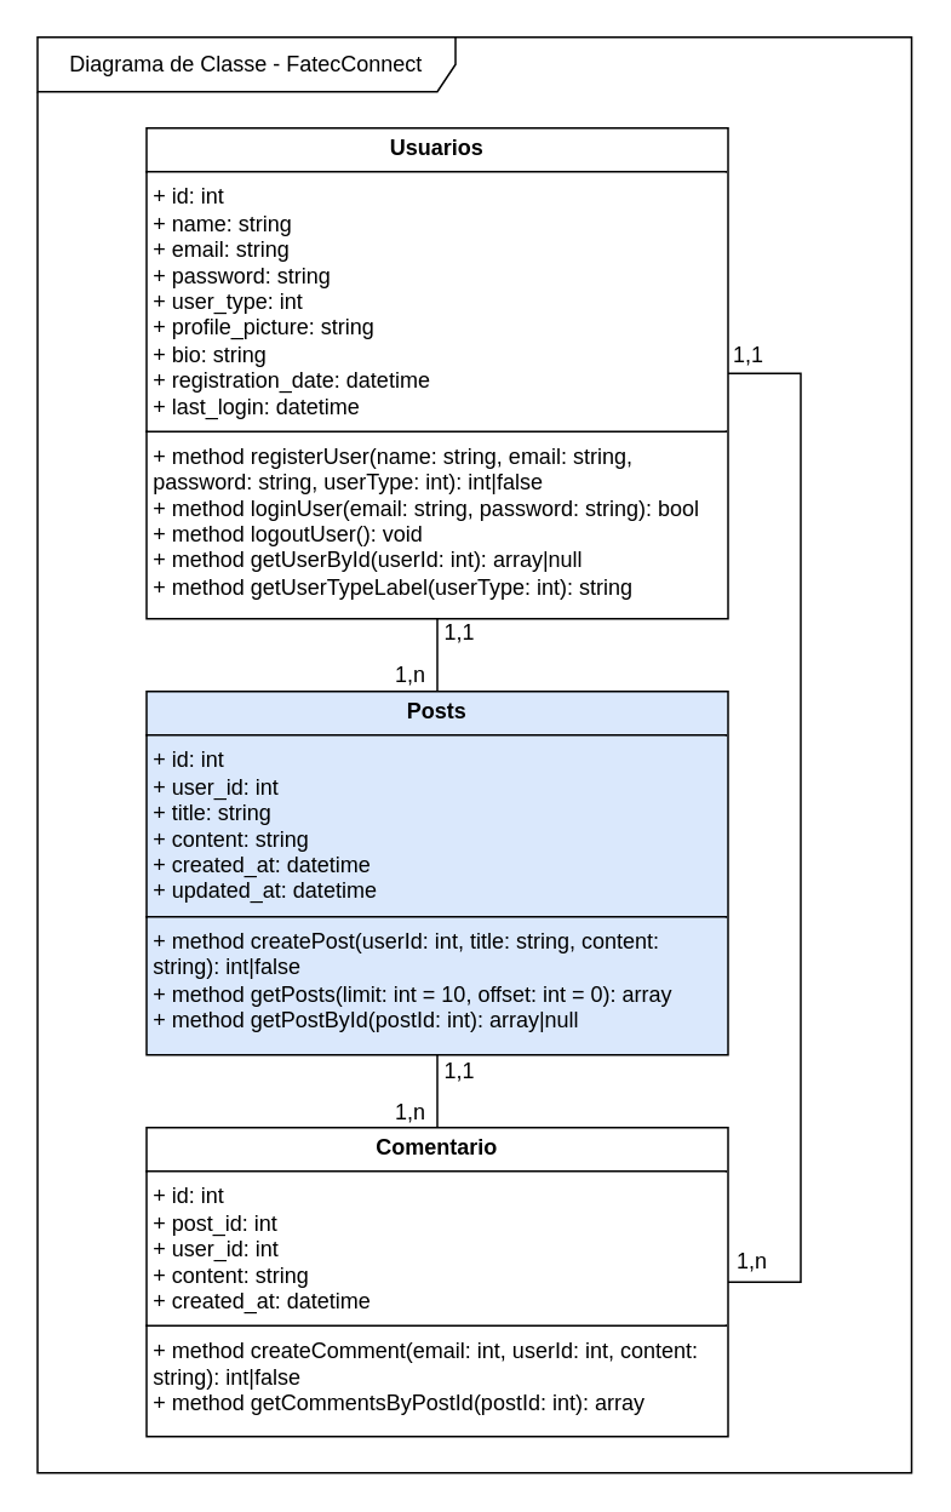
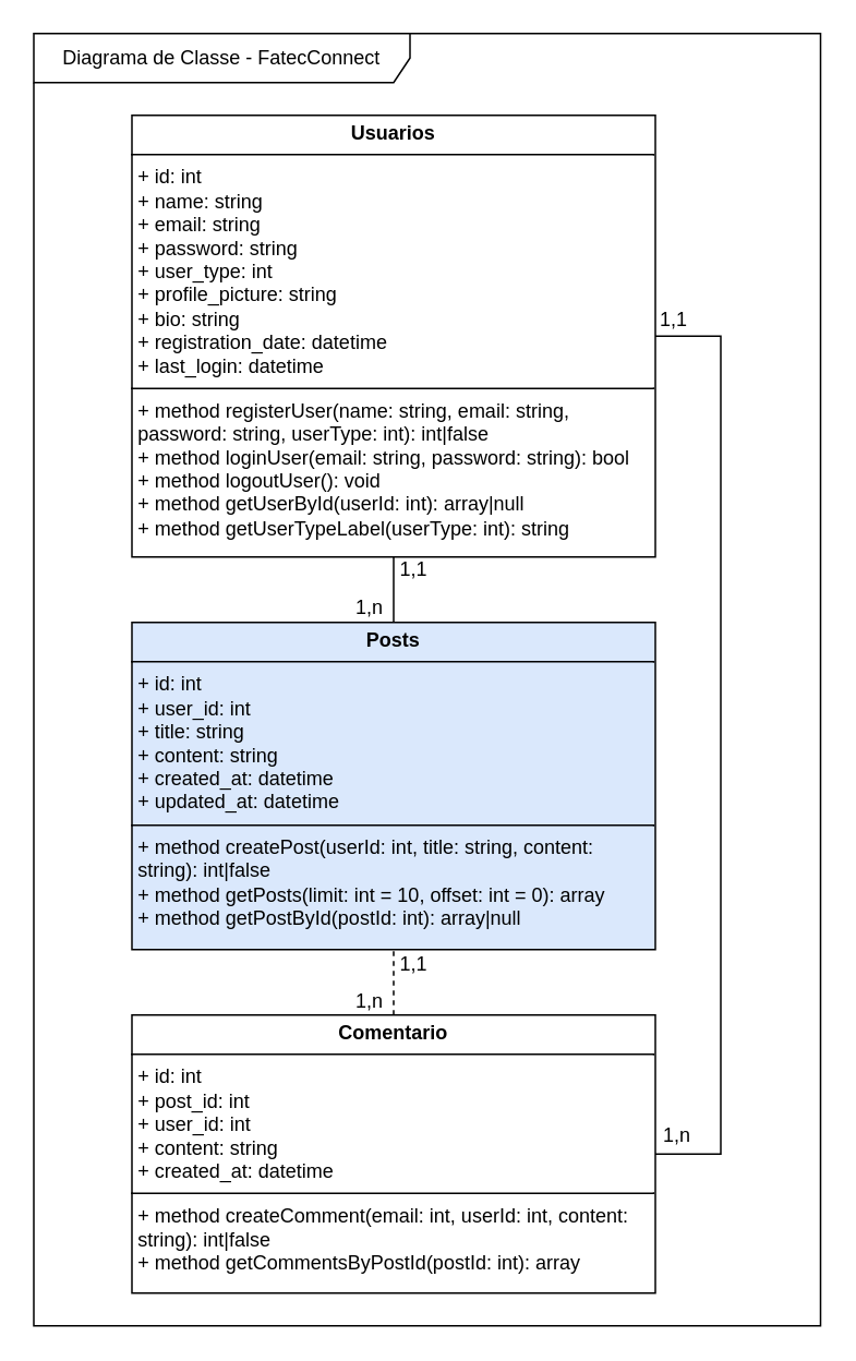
  <mxCell id="0" />
  <mxCell id="1" parent="0" />
  <mxCell id="2" value="Diagrama de Classe - FatecConnect" style="shape=umlFrame;whiteSpace=wrap;html=1;pointerEvents=0;width=230;height=30;" vertex="1" parent="1"><mxGeometry x="20" y="20" width="481" height="790" as="geometry" /></mxCell>
  <mxCell id="3" value="&lt;p style=&quot;margin:0px;margin-top:4px;text-align:center;&quot;&gt;&lt;b&gt;Usuarios&lt;/b&gt;&lt;/p&gt;&lt;hr size=&quot;1&quot; style=&quot;border-style:solid;&quot;&gt;&lt;p style=&quot;margin:0px;margin-left:4px;&quot;&gt;+ id: int&lt;/p&gt;&lt;p style=&quot;margin:0px;margin-left:4px;&quot;&gt;+ name: string&lt;/p&gt;&lt;p style=&quot;margin:0px;margin-left:4px;&quot;&gt;+ email: string&lt;/p&gt;&lt;p style=&quot;margin:0px;margin-left:4px;&quot;&gt;+ password: string&lt;/p&gt;&lt;p style=&quot;margin:0px;margin-left:4px;&quot;&gt;+ user_type: int&lt;/p&gt;&lt;p style=&quot;margin:0px;margin-left:4px;&quot;&gt;+ profile_picture: string&lt;/p&gt;&lt;p style=&quot;margin:0px;margin-left:4px;&quot;&gt;+ bio: string&lt;/p&gt;&lt;p style=&quot;margin:0px;margin-left:4px;&quot;&gt;+ registration_date: datetime&lt;/p&gt;&lt;p style=&quot;margin:0px;margin-left:4px;&quot;&gt;+ last_login: datetime&lt;/p&gt;&lt;hr size=&quot;1&quot; style=&quot;border-style:solid;&quot;&gt;&lt;p style=&quot;margin:0px;margin-left:4px;&quot;&gt;+ method registerUser(name: string, email: string, password: string, userType: int): int|false&lt;/p&gt;&lt;p style=&quot;margin:0px;margin-left:4px;&quot;&gt;+ method loginUser(email: string, password: string): bool&lt;/p&gt;&lt;p style=&quot;margin:0px;margin-left:4px;&quot;&gt;+ method logoutUser(): void&lt;/p&gt;&lt;p style=&quot;margin:0px;margin-left:4px;&quot;&gt;+ method getUserById(userId: int): array|null&lt;/p&gt;&lt;p style=&quot;margin:0px;margin-left:4px;&quot;&gt;+ method getUserTypeLabel(userType: int): string&lt;/p&gt;" style="verticalAlign=top;align=left;overflow=fill;html=1;whiteSpace=wrap;" vertex="1" parent="1"><mxGeometry x="80" y="70" width="320" height="270" as="geometry" /></mxCell>
  <mxCell id="4" value="" style="edgeStyle=orthogonalEdgeStyle;rounded=0;orthogonalLoop=1;jettySize=auto;html=1;endArrow=none;startFill=0;" edge="1" parent="1" source="5" target="3"><mxGeometry relative="1" as="geometry" /></mxCell>
  <mxCell id="5" value="&lt;p style=&quot;margin:0px;margin-top:4px;text-align:center;&quot;&gt;&lt;b&gt;Posts&lt;/b&gt;&lt;/p&gt;&lt;hr size=&quot;1&quot; style=&quot;border-style:solid;&quot;&gt;&lt;p style=&quot;margin:0px;margin-left:4px;&quot;&gt;+ id: int&lt;/p&gt;&lt;p style=&quot;margin:0px;margin-left:4px;&quot;&gt;+ user_id: int&lt;/p&gt;&lt;p style=&quot;margin:0px;margin-left:4px;&quot;&gt;+ title: string&lt;/p&gt;&lt;p style=&quot;margin:0px;margin-left:4px;&quot;&gt;+ content: string&lt;/p&gt;&lt;p style=&quot;margin:0px;margin-left:4px;&quot;&gt;+ created_at: datetime&lt;/p&gt;&lt;p style=&quot;margin:0px;margin-left:4px;&quot;&gt;+ updated_at: datetime&lt;/p&gt;&lt;hr size=&quot;1&quot; style=&quot;border-style:solid;&quot;&gt;&lt;p style=&quot;margin:0px;margin-left:4px;&quot;&gt;+ method createPost(userId: int, title: string, content: string): int|false&lt;/p&gt;&lt;p style=&quot;margin:0px;margin-left:4px;&quot;&gt;+ method getPosts(limit: int = 10, offset: int = 0): array&lt;/p&gt;&lt;p style=&quot;margin:0px;margin-left:4px;&quot;&gt;+ method getPostById(postId: int): array|null&lt;/p&gt;&lt;div&gt;&lt;br&gt;&lt;/div&gt;" style="verticalAlign=top;align=left;overflow=fill;html=1;whiteSpace=wrap;fillColor=#dae8fc;" vertex="1" parent="1"><mxGeometry x="80" y="380" width="320" height="200" as="geometry" /></mxCell>
- <mxCell id="6" value="" style="edgeStyle=orthogonalEdgeStyle;rounded=0;orthogonalLoop=1;jettySize=auto;html=1;endArrow=none;startFill=0;" edge="1" parent="1" source="8" target="5"><mxGeometry relative="1" as="geometry" /></mxCell>
+ <mxCell id="6" value="" style="edgeStyle=orthogonalEdgeStyle;rounded=0;orthogonalLoop=1;jettySize=auto;html=1;endArrow=none;startFill=0;dashed=1;" edge="1" parent="1" source="8" target="5"><mxGeometry relative="1" as="geometry" /></mxCell>
  <mxCell id="7" style="edgeStyle=orthogonalEdgeStyle;rounded=0;orthogonalLoop=1;jettySize=auto;html=1;entryX=1;entryY=0.5;entryDx=0;entryDy=0;endArrow=none;startFill=0;" edge="1" parent="1" source="8" target="3"><mxGeometry relative="1" as="geometry"><Array as="points"><mxPoint x="440" y="705" /><mxPoint x="440" y="205" /></Array></mxGeometry></mxCell>
  <mxCell id="8" value="&lt;p style=&quot;margin:0px;margin-top:4px;text-align:center;&quot;&gt;&lt;b&gt;Comentario&lt;/b&gt;&lt;/p&gt;&lt;hr size=&quot;1&quot; style=&quot;border-style:solid;&quot;&gt;&lt;p style=&quot;margin:0px;margin-left:4px;&quot;&gt;+ id: int&lt;/p&gt;&lt;p style=&quot;margin:0px;margin-left:4px;&quot;&gt;+ post_id: int&lt;/p&gt;&lt;p style=&quot;margin:0px;margin-left:4px;&quot;&gt;+ user_id: int&lt;/p&gt;&lt;p style=&quot;margin:0px;margin-left:4px;&quot;&gt;+ content: string&lt;/p&gt;&lt;p style=&quot;margin:0px;margin-left:4px;&quot;&gt;+ created_at: datetime&lt;/p&gt;&lt;hr size=&quot;1&quot; style=&quot;border-style:solid;&quot;&gt;&lt;p style=&quot;margin:0px;margin-left:4px;&quot;&gt;+ method createComment(email: int, userId: int, content: string): int|false&lt;/p&gt;&lt;p style=&quot;margin:0px;margin-left:4px;&quot;&gt;+ method getCommentsByPostId(postId: int): array&lt;/p&gt;" style="verticalAlign=top;align=left;overflow=fill;html=1;whiteSpace=wrap;" vertex="1" parent="1"><mxGeometry x="80" y="620" width="320" height="170" as="geometry" /></mxCell>
  <mxCell id="9" value="1,1" style="text;html=1;align=center;verticalAlign=middle;resizable=0;points=[];autosize=1;strokeColor=none;fillColor=none;" vertex="1" parent="1"><mxGeometry x="232" y="333" width="40" height="30" as="geometry" /></mxCell>
  <mxCell id="10" value="1,n" style="text;html=1;align=center;verticalAlign=middle;resizable=0;points=[];autosize=1;strokeColor=none;fillColor=none;" vertex="1" parent="1"><mxGeometry x="205" y="356" width="40" height="30" as="geometry" /></mxCell>
  <mxCell id="11" value="1,1" style="text;html=1;align=center;verticalAlign=middle;resizable=0;points=[];autosize=1;strokeColor=none;fillColor=none;" vertex="1" parent="1"><mxGeometry x="232" y="574" width="40" height="30" as="geometry" /></mxCell>
  <mxCell id="12" value="1,n" style="text;html=1;align=center;verticalAlign=middle;resizable=0;points=[];autosize=1;strokeColor=none;fillColor=none;" vertex="1" parent="1"><mxGeometry x="205" y="597" width="40" height="30" as="geometry" /></mxCell>
  <mxCell id="13" value="1,n" style="text;html=1;align=center;verticalAlign=middle;resizable=0;points=[];autosize=1;strokeColor=none;fillColor=none;" vertex="1" parent="1"><mxGeometry x="393" y="679" width="40" height="30" as="geometry" /></mxCell>
  <mxCell id="14" value="1,1" style="text;html=1;align=center;verticalAlign=middle;resizable=0;points=[];autosize=1;strokeColor=none;fillColor=none;" vertex="1" parent="1"><mxGeometry x="391" y="180" width="40" height="30" as="geometry" /></mxCell>
